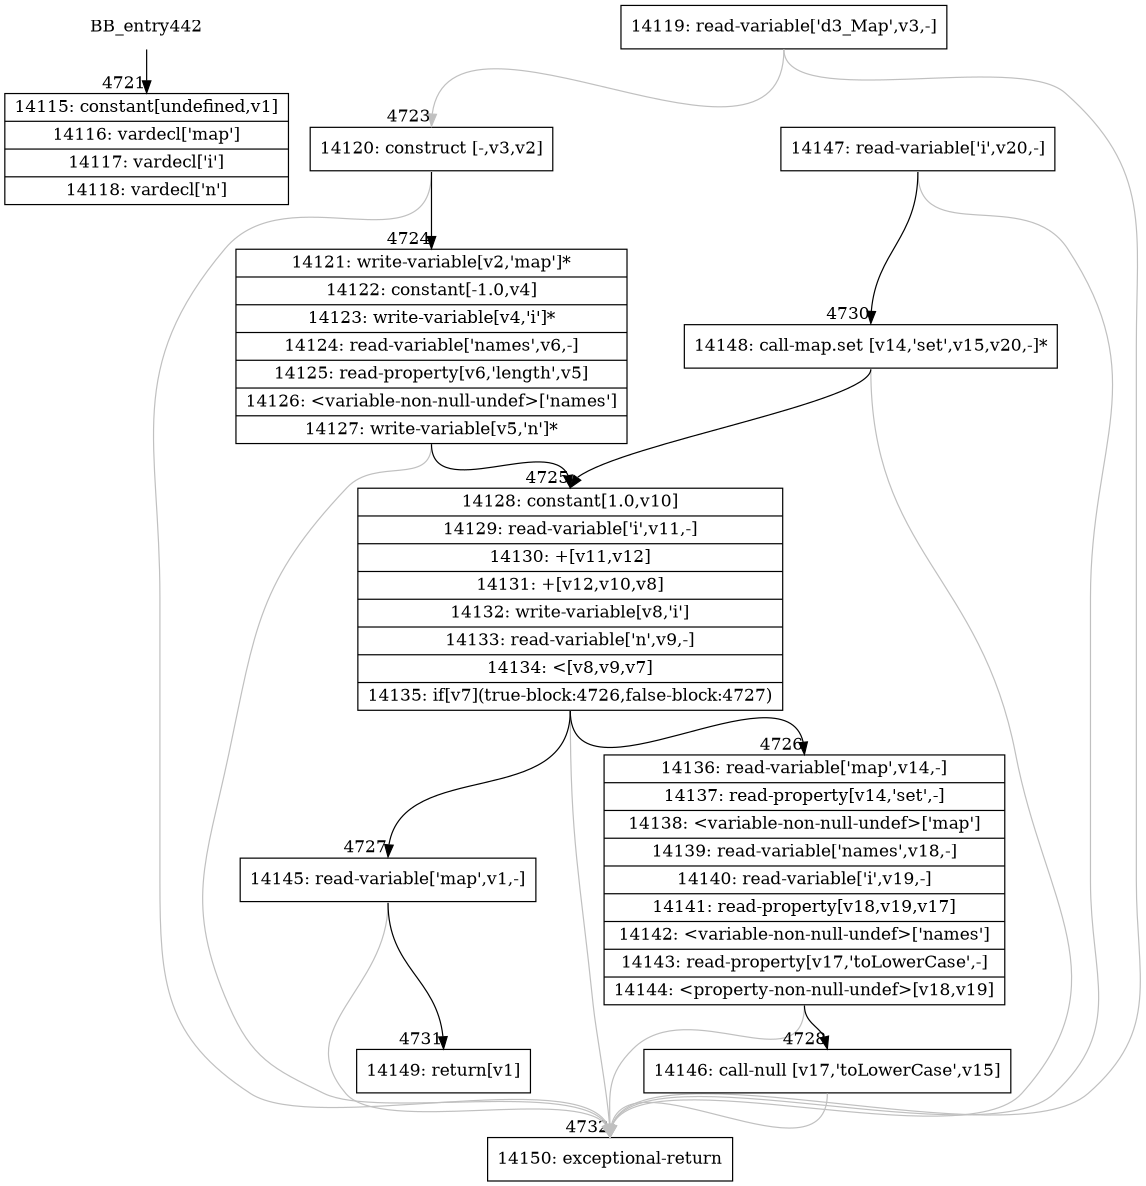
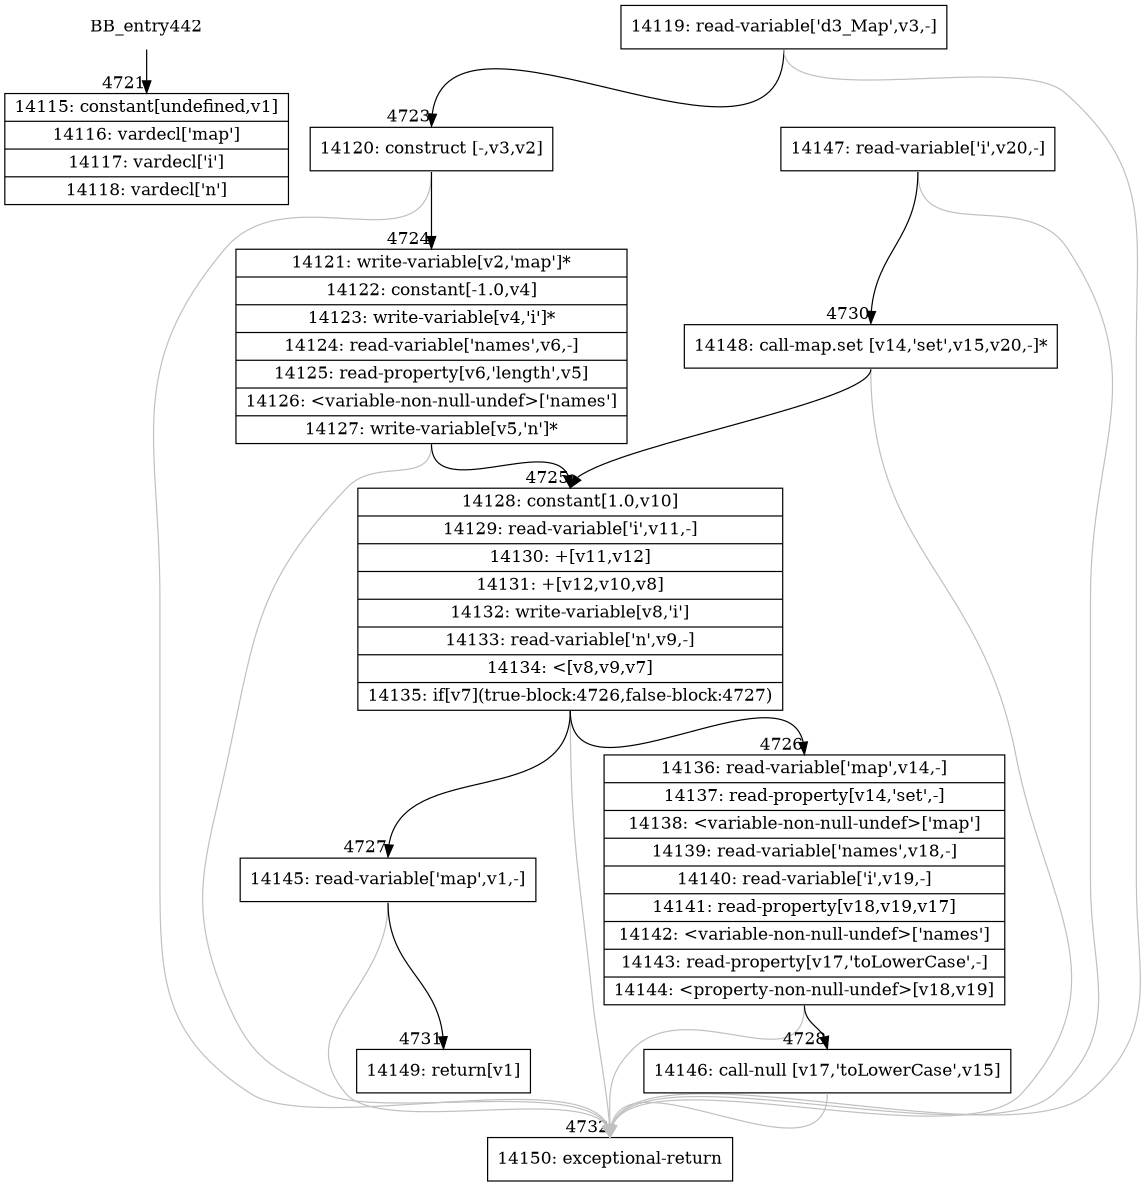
  digraph {
    rankdir=TD
    node [shape=record]
    edge [headport=n tailport=s]
    BB_entry442 [shape=none]
    n2 [label="{14115: constant[undefined,v1]|14116: vardecl['map']|14117: vardecl['i']|14118: vardecl['n']}"]
    n3 [label="{14119: read-variable['d3_Map',v3,-]}"]
    n4 [label="{14120: construct [-,v3,v2]}"]
    n5 [label="{14150: exceptional-return}"]
    n6 [label="{14121: write-variable[v2,'map']*|14122: constant[-1.0,v4]|14123: write-variable[v4,'i']*|14124: read-variable['names',v6,-]|14125: read-property[v6,'length',v5]|14126: \<variable-non-null-undef\>['names']|14127: write-variable[v5,'n']*}"]
    n7 [label="{14128: constant[1.0,v10]|14129: read-variable['i',v11,-]|14130: +[v11,v12]|14131: +[v12,v10,v8]|14132: write-variable[v8,'i']|14133: read-variable['n',v9,-]|14134: \<[v8,v9,v7]|14135: if[v7](true-block:4726,false-block:4727)}"]
    n8 [label="{14136: read-variable['map',v14,-]|14137: read-property[v14,'set',-]|14138: \<variable-non-null-undef\>['map']|14139: read-variable['names',v18,-]|14140: read-variable['i',v19,-]|14141: read-property[v18,v19,v17]|14142: \<variable-non-null-undef\>['names']|14143: read-property[v17,'toLowerCase',-]|14144: \<property-non-null-undef\>[v18,v19]}"]
    n9 [label="{14145: read-variable['map',v1,-]}"]
    n10 [label="{14146: call-null [v17,'toLowerCase',v15]}"]
    n11 [label="{14149: return[v1]}"]
    n12 [label="{14147: read-variable['i',v20,-]}"]
    n13 [label="{14148: call-map.set [v14,'set',v15,v20,-]*}"]
    BB_entry442 -> n2 [headlabel="    4721"]
-   n3 -> n4 [headlabel="      4723" color=gray]
+   n3 -> n4 [headlabel="      4723"]
    n3 -> n5 [color=gray headlabel="      4732"]
    n4 -> n5 [color=gray]
    n4 -> n6 [headlabel="      4724"]
    n6 -> n5 [color=gray]
    n6 -> n7 [headlabel="      4725"]
    n7 -> n5 [color=gray]
    n7 -> n8 [headlabel="      4726"]
    n7 -> n9 [headlabel="      4727"]
    n8 -> n5 [color=gray]
    n8 -> n10 [headlabel="      4728"]
    n9 -> n5 [color=gray]
    n9 -> n11 [headlabel="      4731"]
    n10 -> n5 [color=gray]
    n12 -> n5 [color=gray]
    n12 -> n13 [headlabel="      4730"]
    n13 -> n5 [color=gray]
    n13 -> n7
  }
